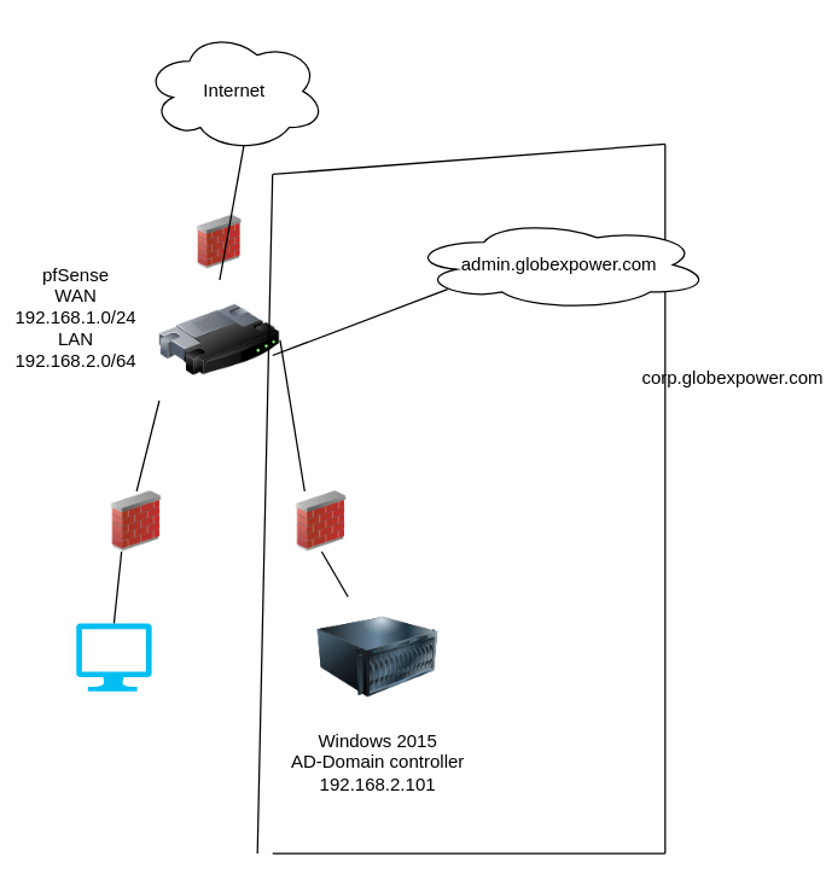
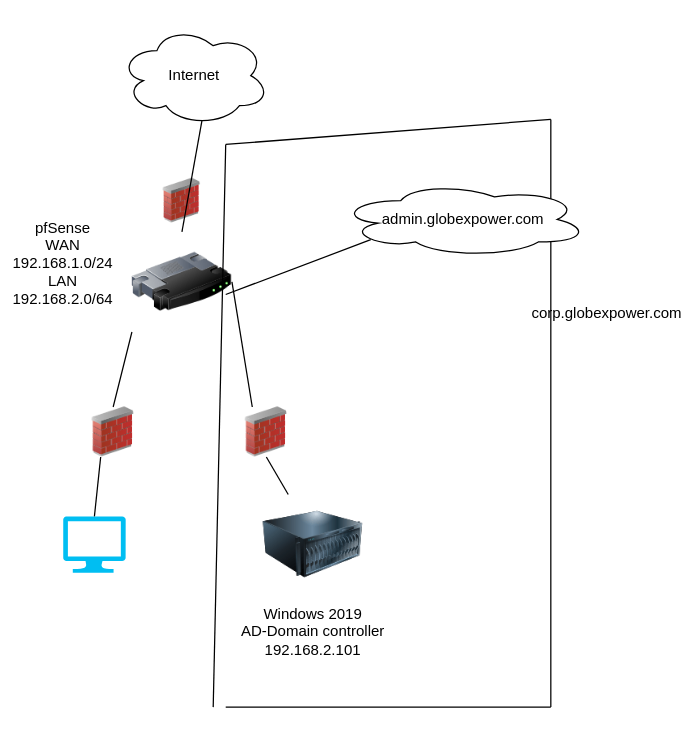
  <mxCell id="0" />
  <mxCell id="1" parent="0" />
  <mxCell id="2" value="" style="verticalLabelPosition=bottom;html=1;verticalAlign=top;align=center;strokeColor=none;fillColor=#00BEF2;shape=mxgraph.azure.computer;pointerEvents=1;" parent="1" vertex="1"><mxGeometry x="50" y="412.5" width="50" height="45" as="geometry" /></mxCell>
  <mxCell id="3" value="" style="image;html=1;image=img/lib/clip_art/networking/Router_128x128.png" parent="1" vertex="1"><mxGeometry x="105" y="185" width="80" height="80" as="geometry" /></mxCell>
  <mxCell id="4" value="" style="image;html=1;image=img/lib/clip_art/computers/Server_128x128.png" parent="1" vertex="1"><mxGeometry x="210" y="395" width="80" height="80" as="geometry" /></mxCell>
- <mxCell id="5" value="Windows 2015&lt;br&gt;AD-Domain controller&lt;br&gt;192.168.2.101" style="text;html=1;strokeColor=none;fillColor=none;align=center;verticalAlign=middle;whiteSpace=wrap;rounded=0;" parent="1" vertex="1"><mxGeometry x="190" y="455" width="120" height="100" as="geometry" /></mxCell>
+ <mxCell id="5" value="Windows 2019&lt;br&gt;AD-Domain controller&lt;br&gt;192.168.2.101" style="text;html=1;strokeColor=none;fillColor=none;align=center;verticalAlign=middle;whiteSpace=wrap;rounded=0;" parent="1" vertex="1"><mxGeometry x="190" y="455" width="120" height="100" as="geometry" /></mxCell>
  <mxCell id="6" value="pfSense&lt;br&gt;WAN&lt;br&gt;192.168.1.0/24&lt;br&gt;LAN&lt;br&gt;192.168.2.0/64" style="text;html=1;strokeColor=none;fillColor=none;align=center;verticalAlign=middle;whiteSpace=wrap;rounded=0;" parent="1" vertex="1"><mxGeometry x="20" y="195" width="60" height="30" as="geometry" /></mxCell>
  <mxCell id="7" value="" style="endArrow=none;html=1;entryX=0;entryY=1;entryDx=0;entryDy=0;exitX=0.5;exitY=0;exitDx=0;exitDy=0;exitPerimeter=0;startArrow=none;" parent="1" source="13" target="3" edge="1"><mxGeometry width="50" height="50" relative="1" as="geometry"><mxPoint x="80" y="345" as="sourcePoint" /><mxPoint x="150" y="215" as="targetPoint" /></mxGeometry></mxCell>
  <mxCell id="8" value="" style="endArrow=none;html=1;entryX=1;entryY=0.5;entryDx=0;entryDy=0;exitX=0.25;exitY=0;exitDx=0;exitDy=0;startArrow=none;" parent="1" source="11" target="3" edge="1"><mxGeometry width="50" height="50" relative="1" as="geometry"><mxPoint x="100" y="265" as="sourcePoint" /><mxPoint x="150" y="215" as="targetPoint" /></mxGeometry></mxCell>
  <mxCell id="9" value="" style="image;html=1;image=img/lib/clip_art/networking/Firewall_02_128x128.png" parent="1" vertex="1"><mxGeometry x="130" y="135" width="30" height="50" as="geometry" /></mxCell>
  <mxCell id="10" value="" style="endArrow=none;html=1;entryX=0.5;entryY=1;entryDx=0;entryDy=0;exitX=0.25;exitY=0;exitDx=0;exitDy=0;" parent="1" source="4" target="11" edge="1"><mxGeometry width="50" height="50" relative="1" as="geometry"><mxPoint x="230" y="395" as="sourcePoint" /><mxPoint x="185" y="265" as="targetPoint" /></mxGeometry></mxCell>
  <mxCell id="11" value="" style="image;html=1;image=img/lib/clip_art/networking/Firewall_02_128x128.png" parent="1" vertex="1"><mxGeometry x="190" y="325" width="45" height="40" as="geometry" /></mxCell>
  <mxCell id="12" value="" style="endArrow=none;html=1;exitX=0.5;exitY=0;exitDx=0;exitDy=0;exitPerimeter=0;" parent="1" source="2" edge="1"><mxGeometry width="50" height="50" relative="1" as="geometry"><mxPoint x="75" y="412.5" as="sourcePoint" /><mxPoint x="80" y="365" as="targetPoint" /></mxGeometry></mxCell>
  <mxCell id="13" value="" style="image;html=1;image=img/lib/clip_art/networking/Firewall_02_128x128.png" parent="1" vertex="1"><mxGeometry x="70" y="325" width="40" height="40" as="geometry" /></mxCell>
  <mxCell id="14" value="Internet&lt;br&gt;" style="ellipse;shape=cloud;whiteSpace=wrap;html=1;" parent="1" vertex="1"><mxGeometry x="95" y="20" width="120" height="80" as="geometry" /></mxCell>
  <mxCell id="15" value="" style="endArrow=none;html=1;exitX=0.5;exitY=0;exitDx=0;exitDy=0;entryX=0.55;entryY=0.95;entryDx=0;entryDy=0;entryPerimeter=0;" parent="1" source="3" target="14" edge="1"><mxGeometry width="50" height="50" relative="1" as="geometry"><mxPoint x="70" y="245" as="sourcePoint" /><mxPoint x="120" y="195" as="targetPoint" /></mxGeometry></mxCell>
  <mxCell id="16" value="" style="endArrow=none;html=1;" edge="1" parent="1"><mxGeometry width="50" height="50" relative="1" as="geometry"><mxPoint x="170" y="565" as="sourcePoint" /><mxPoint x="180" y="115" as="targetPoint" /></mxGeometry></mxCell>
  <mxCell id="17" value="" style="endArrow=none;html=1;" edge="1" parent="1"><mxGeometry width="50" height="50" relative="1" as="geometry"><mxPoint x="180" y="565" as="sourcePoint" /><mxPoint x="440" y="565" as="targetPoint" /></mxGeometry></mxCell>
  <mxCell id="18" value="" style="endArrow=none;html=1;" edge="1" parent="1"><mxGeometry width="50" height="50" relative="1" as="geometry"><mxPoint x="440" y="565" as="sourcePoint" /><mxPoint x="440" y="95" as="targetPoint" /></mxGeometry></mxCell>
  <mxCell id="19" value="corp.globexpower.com" style="text;html=1;strokeColor=none;fillColor=none;align=center;verticalAlign=middle;whiteSpace=wrap;rounded=0;" vertex="1" parent="1"><mxGeometry x="455" y="235" width="60" height="30" as="geometry" /></mxCell>
  <mxCell id="20" value="admin.globexpower.com" style="ellipse;shape=cloud;whiteSpace=wrap;html=1;" vertex="1" parent="1"><mxGeometry x="270" y="145" width="200" height="60" as="geometry" /></mxCell>
  <mxCell id="21" value="" style="endArrow=none;html=1;" edge="1" parent="1"><mxGeometry width="50" height="50" relative="1" as="geometry"><mxPoint x="440" y="95" as="sourcePoint" /><mxPoint x="180" y="115" as="targetPoint" /></mxGeometry></mxCell>
  <mxCell id="22" value="" style="endArrow=none;html=1;entryX=0.13;entryY=0.77;entryDx=0;entryDy=0;entryPerimeter=0;" edge="1" parent="1" target="20"><mxGeometry width="50" height="50" relative="1" as="geometry"><mxPoint x="180" y="235" as="sourcePoint" /><mxPoint x="290" y="345" as="targetPoint" /></mxGeometry></mxCell>
